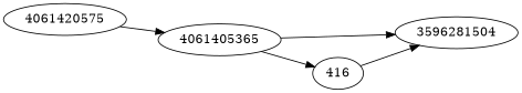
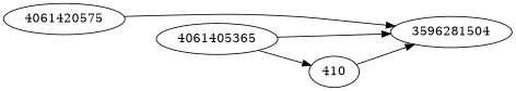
  strict digraph {
    rankdir=LR
    n1 [label=3596281504]
-   416
+   416 [label=410]
    n3 [label=4061420575]
    4061405365
    416 -> n1
-   n3 -> 4061405365
+   n3 -> n1
    4061405365 -> n1
    4061405365 -> 416
  }
